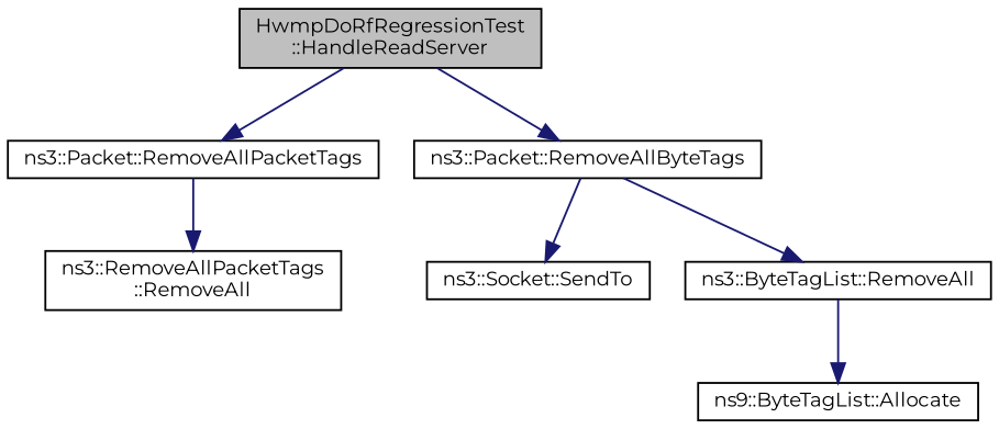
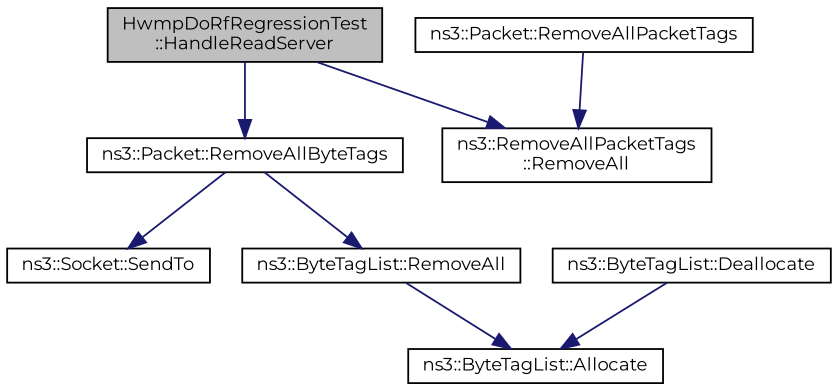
  digraph {
    fontname=Montserrat
    rankdir=TB
    node [color=black fillcolor=white fontname=Montserrat fontsize=10 shape=record style=filled]
    edge [color=midnightblue fontname=Montserrat fontsize=10 labelfontname=Helvetica labelfontsize=10 style=solid]
    n1 [fillcolor=grey75 fontcolor=black height=0.2 label="HwmpDoRfRegressionTest\l::HandleReadServer" width=0.4]
    n2 [height=0.2 label="ns3::Packet::RemoveAllPacketTags" width=0.4]
    n3 [height=0.2 label="ns3::Packet::RemoveAllByteTags" width=0.4]
    n4 [height=0.2 label="ns3::RemoveAllPacketTags\l::RemoveAll" width=0.4]
    n5 [height=0.2 label="ns3::Socket::SendTo" width=0.4]
    n6 [height=0.2 label="ns3::ByteTagList::RemoveAll" width=0.4]
-   n7 [height=0.2 label="ns9::ByteTagList::Allocate" width=0.4]
-   n1 -> n2
+   n7 [height=0.2 label="ns3::ByteTagList::Allocate" width=0.4]
+   n8 [height=0.2 label="ns3::ByteTagList::Deallocate" width=0.4]
+   n1 -> n4
    n1 -> n3
    n2 -> n4
    n3 -> n5
    n3 -> n6
    n6 -> n7
+   n8 -> n7
  }
